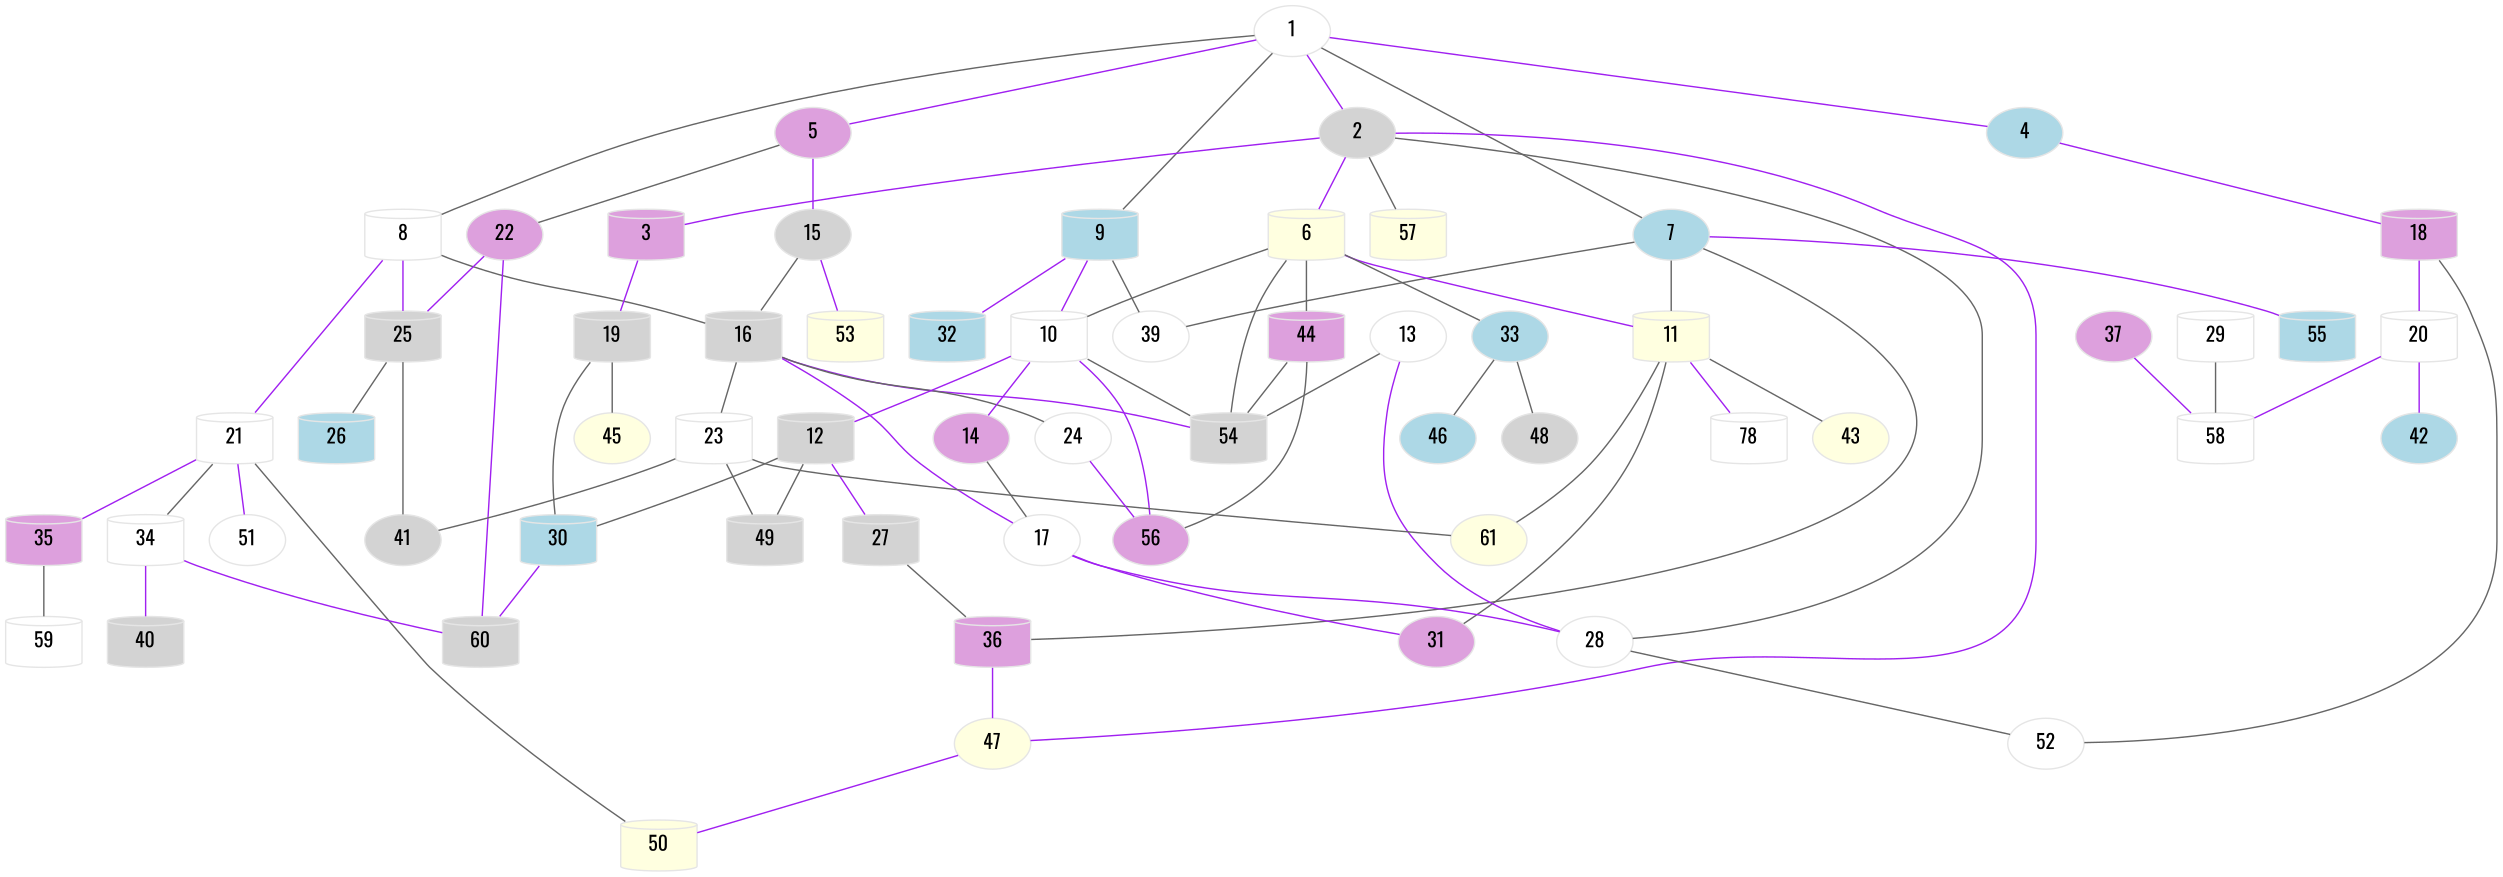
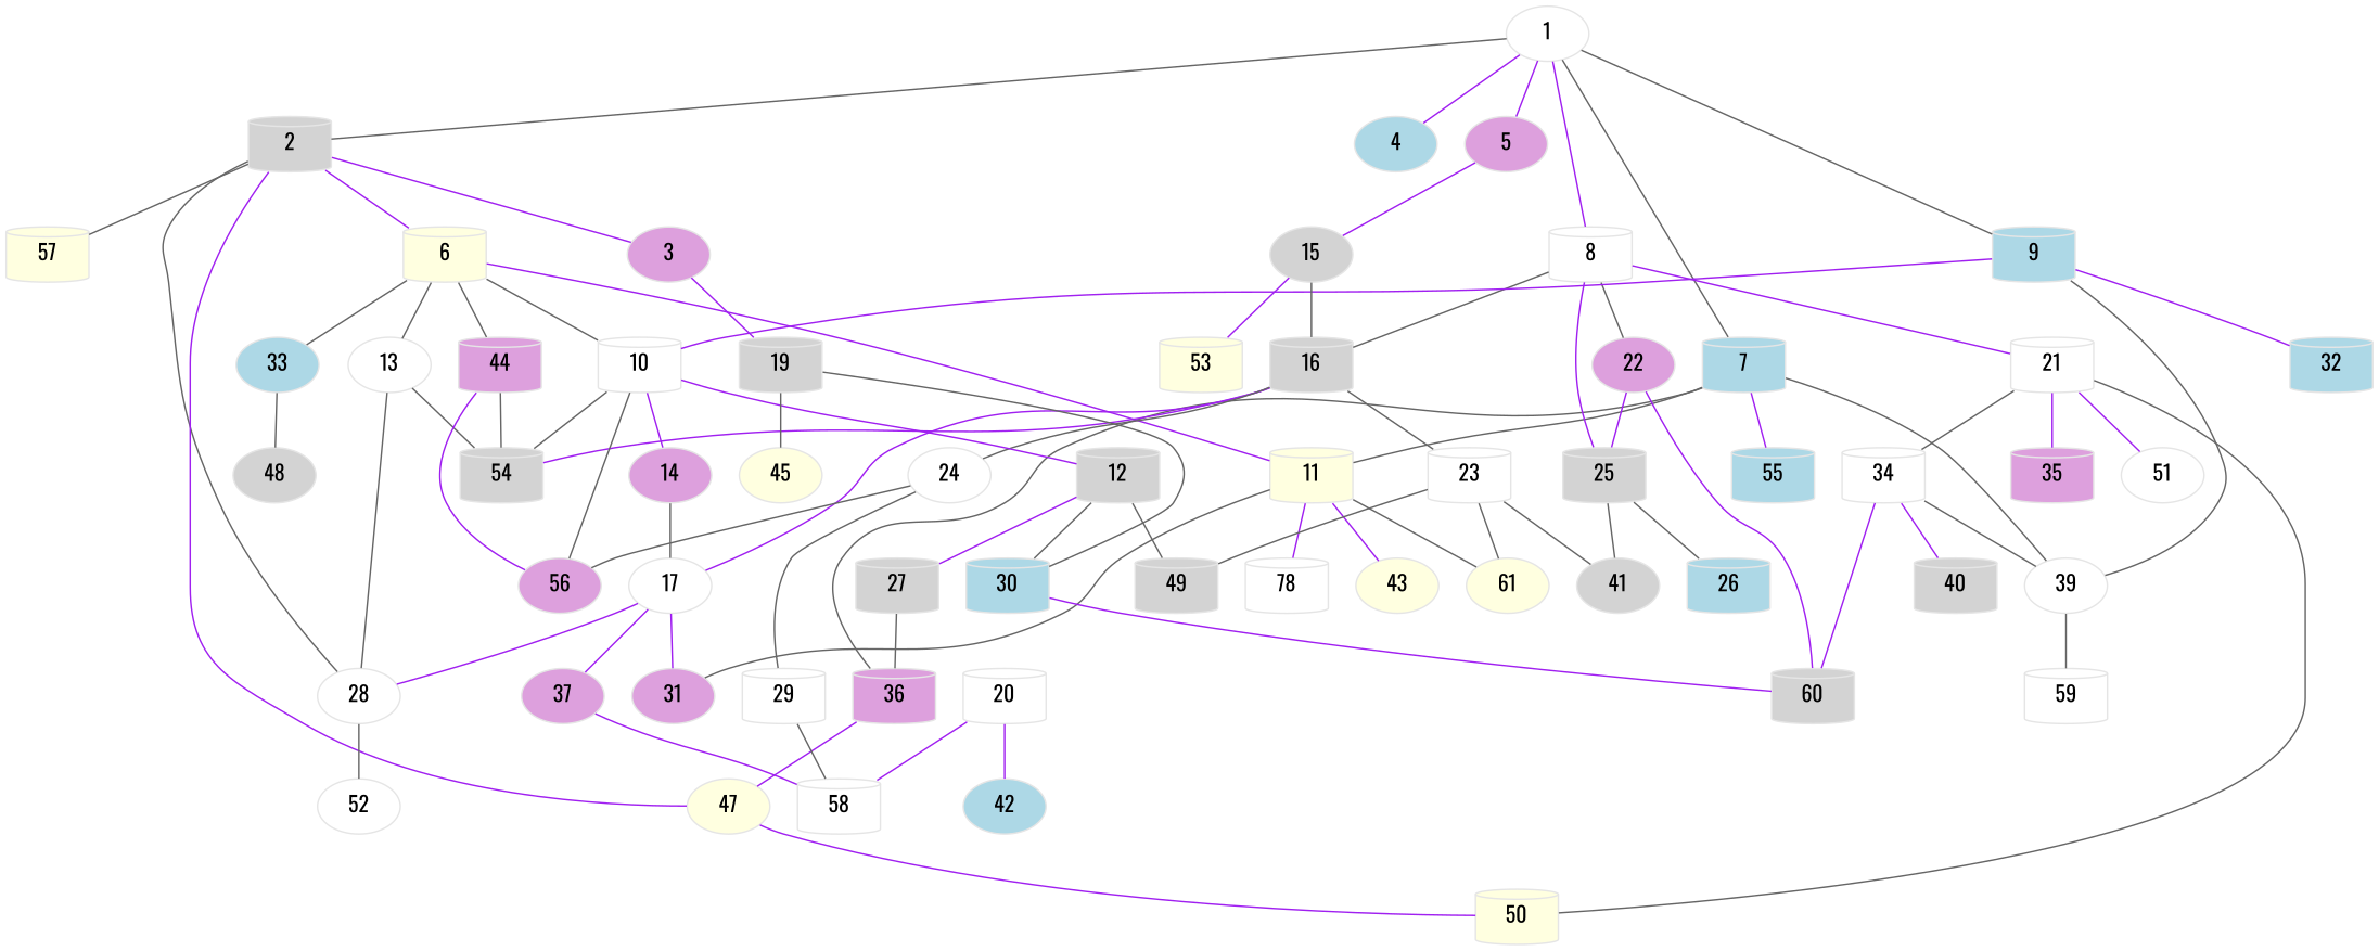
  graph {
    fontname=Oswald
    node [color=gray90 fillcolor=white fontname=Oswald shape=cylinder style=filled]
    edge [color=gray40 fontname=Oswald]
    1 [shape=ellipse]
-   2 [fillcolor=lightgrey shape=ellipse]
+   2 [fillcolor=lightgrey]
    4 [fillcolor=lightblue shape=ellipse]
    5 [fillcolor=plum shape=ellipse]
-   7 [fillcolor=lightblue shape=ellipse]
+   7 [fillcolor=lightblue]
    8
    9 [fillcolor=lightblue]
-   3 [fillcolor=plum]
+   3 [fillcolor=plum shape=ellipse]
    6 [fillcolor=lightyellow]
    28 [shape=ellipse]
    47 [fillcolor=lightyellow shape=ellipse]
    57 [fillcolor=lightyellow]
-   18 [fillcolor=plum]
    15 [fillcolor=lightgrey shape=ellipse]
    22 [fillcolor=plum shape=ellipse]
    11 [fillcolor=lightyellow]
    36 [fillcolor=plum]
    39 [shape=ellipse]
    55 [fillcolor=lightblue]
    16 [fillcolor=lightgrey]
    21
    25 [fillcolor=lightgrey]
    10
    32 [fillcolor=lightblue]
    19 [fillcolor=lightgrey]
    13 [shape=ellipse]
    33 [fillcolor=lightblue shape=ellipse]
    44 [fillcolor=plum]
    52 [shape=ellipse]
    50 [fillcolor=lightyellow]
    30 [fillcolor=lightblue]
    45 [fillcolor=lightyellow shape=ellipse]
    20
    53 [fillcolor=lightyellow]
    60 [fillcolor=lightgrey]
    12 [fillcolor=lightgrey]
    14 [fillcolor=plum shape=ellipse]
    54 [fillcolor=lightgrey]
    56 [fillcolor=plum shape=ellipse]
    31 [fillcolor=plum shape=ellipse]
    n41 [label=78]
    43 [fillcolor=lightyellow shape=ellipse]
    61 [fillcolor=lightyellow shape=ellipse]
-   46 [fillcolor=lightblue shape=ellipse]
    48 [fillcolor=lightgrey shape=ellipse]
    17 [shape=ellipse]
    23
    24 [shape=ellipse]
    34
    35 [fillcolor=plum]
    51 [shape=ellipse]
    41 [fillcolor=lightgrey shape=ellipse]
    26 [fillcolor=lightblue]
    27 [fillcolor=lightgrey]
    49 [fillcolor=lightgrey]
    40 [fillcolor=lightgrey]
    37 [fillcolor=plum shape=ellipse]
    29
    58
    42 [fillcolor=lightblue shape=ellipse]
    59
-   1 -- 2 [color=purple]
+   1 -- 2
    1 -- 4 [color=purple]
    1 -- 5 [color=purple]
    1 -- 7
-   1 -- 8
+   1 -- 8 [color=purple]
    1 -- 9
    2 -- 3 [color=purple]
    2 -- 6 [color=purple]
    2 -- 28
    2 -- 47 [color=purple]
    2 -- 57
-   4 -- 18 [color=purple]
    5 -- 15 [color=purple]
-   5 -- 22
+   8 -- 22
    7 -- 11
    7 -- 36
    7 -- 39
    7 -- 55 [color=purple]
    8 -- 16
    8 -- 21 [color=purple]
    8 -- 25 [color=purple]
    9 -- 39
    9 -- 10 [color=purple]
    9 -- 32 [color=purple]
    3 -- 19 [color=purple]
    6 -- 11 [color=purple]
    6 -- 10
-   6 -- 54
+   6 -- 13
    6 -- 33
    6 -- 44
    28 -- 52
    47 -- 50 [color=purple]
-   18 -- 52
-   18 -- 20 [color=purple]
    15 -- 16
    15 -- 53 [color=purple]
    22 -- 25 [color=purple]
    22 -- 60 [color=purple]
    11 -- 31
    11 -- n41 [color=purple]
-   11 -- 43
+   11 -- 43 [color=purple]
    11 -- 61
    36 -- 47 [color=purple]
    16 -- 54 [color=purple]
    16 -- 17 [color=purple]
    16 -- 23
    16 -- 24
    21 -- 50
    21 -- 34
    21 -- 35 [color=purple]
    21 -- 51 [color=purple]
    25 -- 41
    25 -- 26
    10 -- 12 [color=purple]
    10 -- 14 [color=purple]
    10 -- 54
-   10 -- 56 [color=purple]
+   10 -- 56
    19 -- 30
    19 -- 45
-   13 -- 28 [color=purple]
+   13 -- 28
    13 -- 54
-   33 -- 46
    33 -- 48
    44 -- 54
-   44 -- 56
+   44 -- 56 [color=purple]
    30 -- 60 [color=purple]
    20 -- 58 [color=purple]
    20 -- 42 [color=purple]
    12 -- 30
    12 -- 27 [color=purple]
    12 -- 49
    14 -- 17
    17 -- 28 [color=purple]
    17 -- 31 [color=purple]
+   17 -- 37 [color=purple]
    23 -- 61
    23 -- 41
    23 -- 49
-   24 -- 56 [color=purple]
+   24 -- 56
+   24 -- 29
+   34 -- 39
    34 -- 60 [color=purple]
    34 -- 40 [color=purple]
-   35 -- 59
+   39 -- 59
    27 -- 36
    37 -- 58 [color=purple]
    29 -- 58
  }
